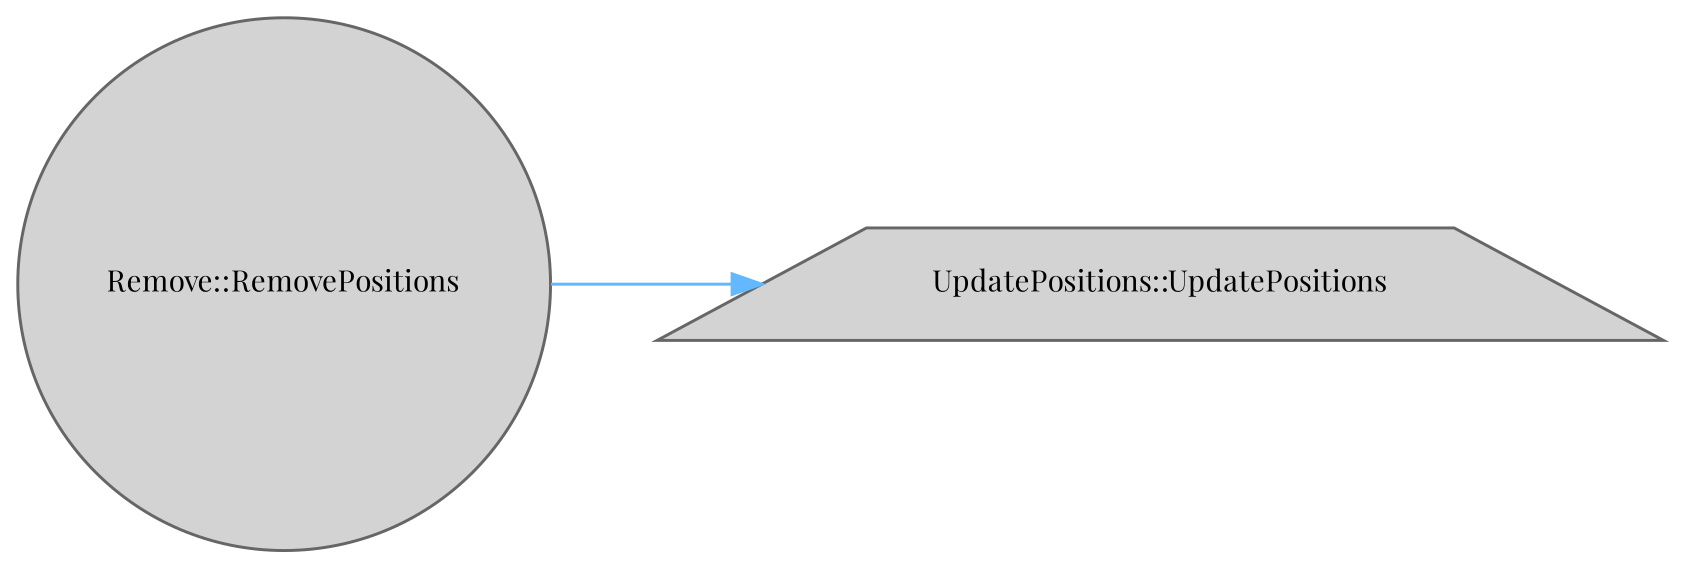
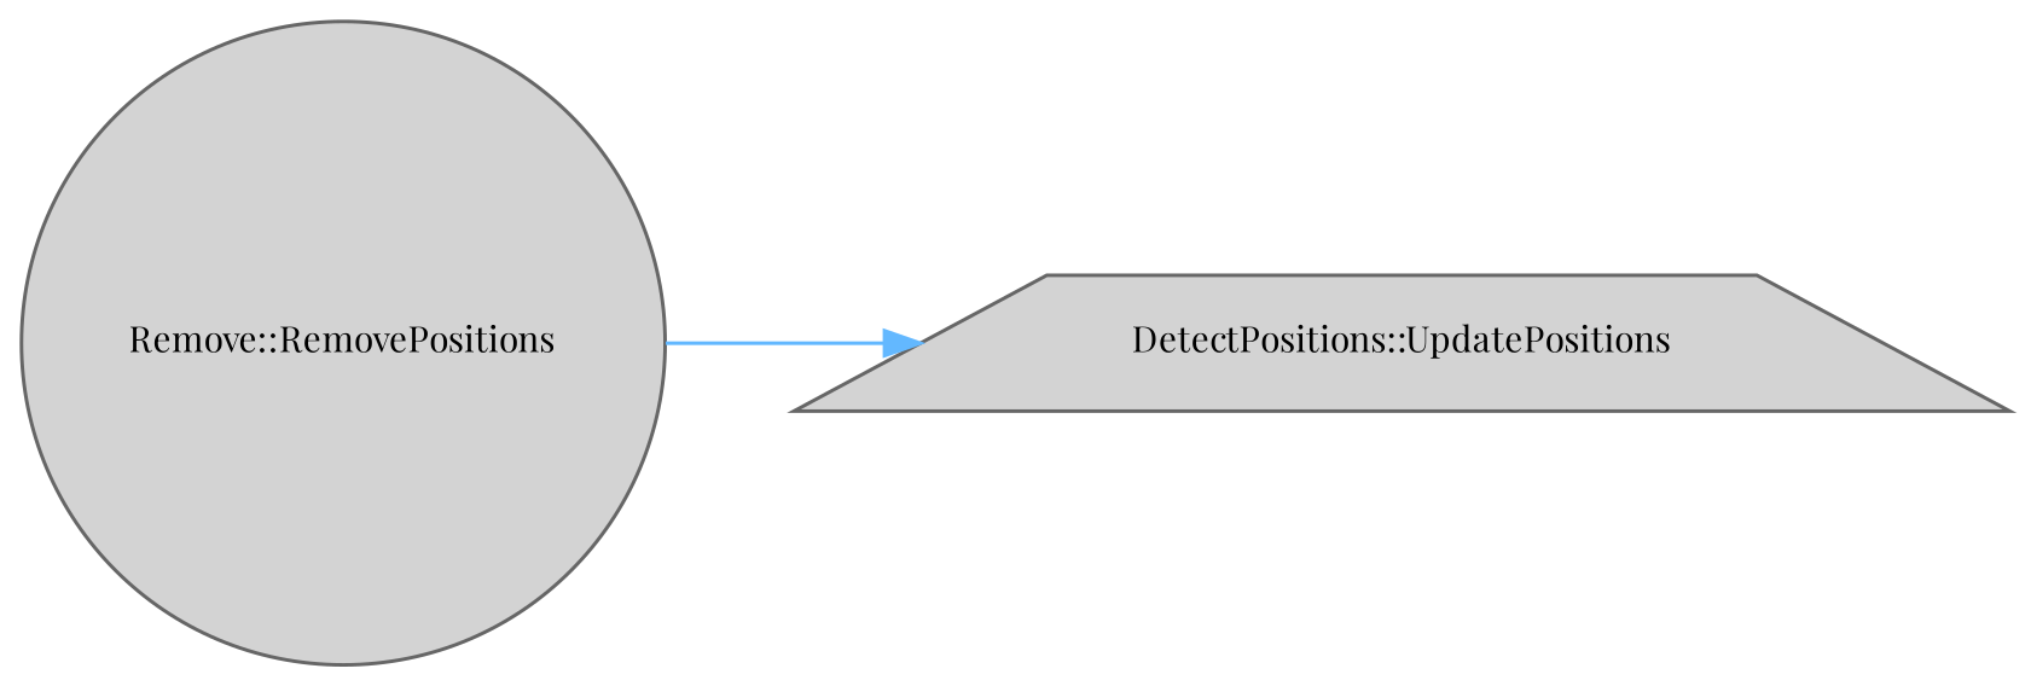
  digraph {
    rankdir=RL
    fontname="Playfair Display"
    node [fillcolor=lightgrey fontname="Playfair Display" fontsize=10 style=filled]
-   n1 [color=gray40 fontcolor=black height=0.2 label="UpdatePositions::UpdatePositions" shape=trapezium width=0.4]
+   n1 [color=gray40 fontcolor=black height=0.2 label="DetectPositions::UpdatePositions" shape=trapezium width=0.4]
    n2 [color=grey40 height=0.2 label="Remove::RemovePositions" shape=circle width=0.4]
    n1 -> n2 [color=steelblue1 dir=back fontname="Playfair Display" fontsize=10 labelfontname=Helvetica labelfontsize=10 style=solid]
  }
